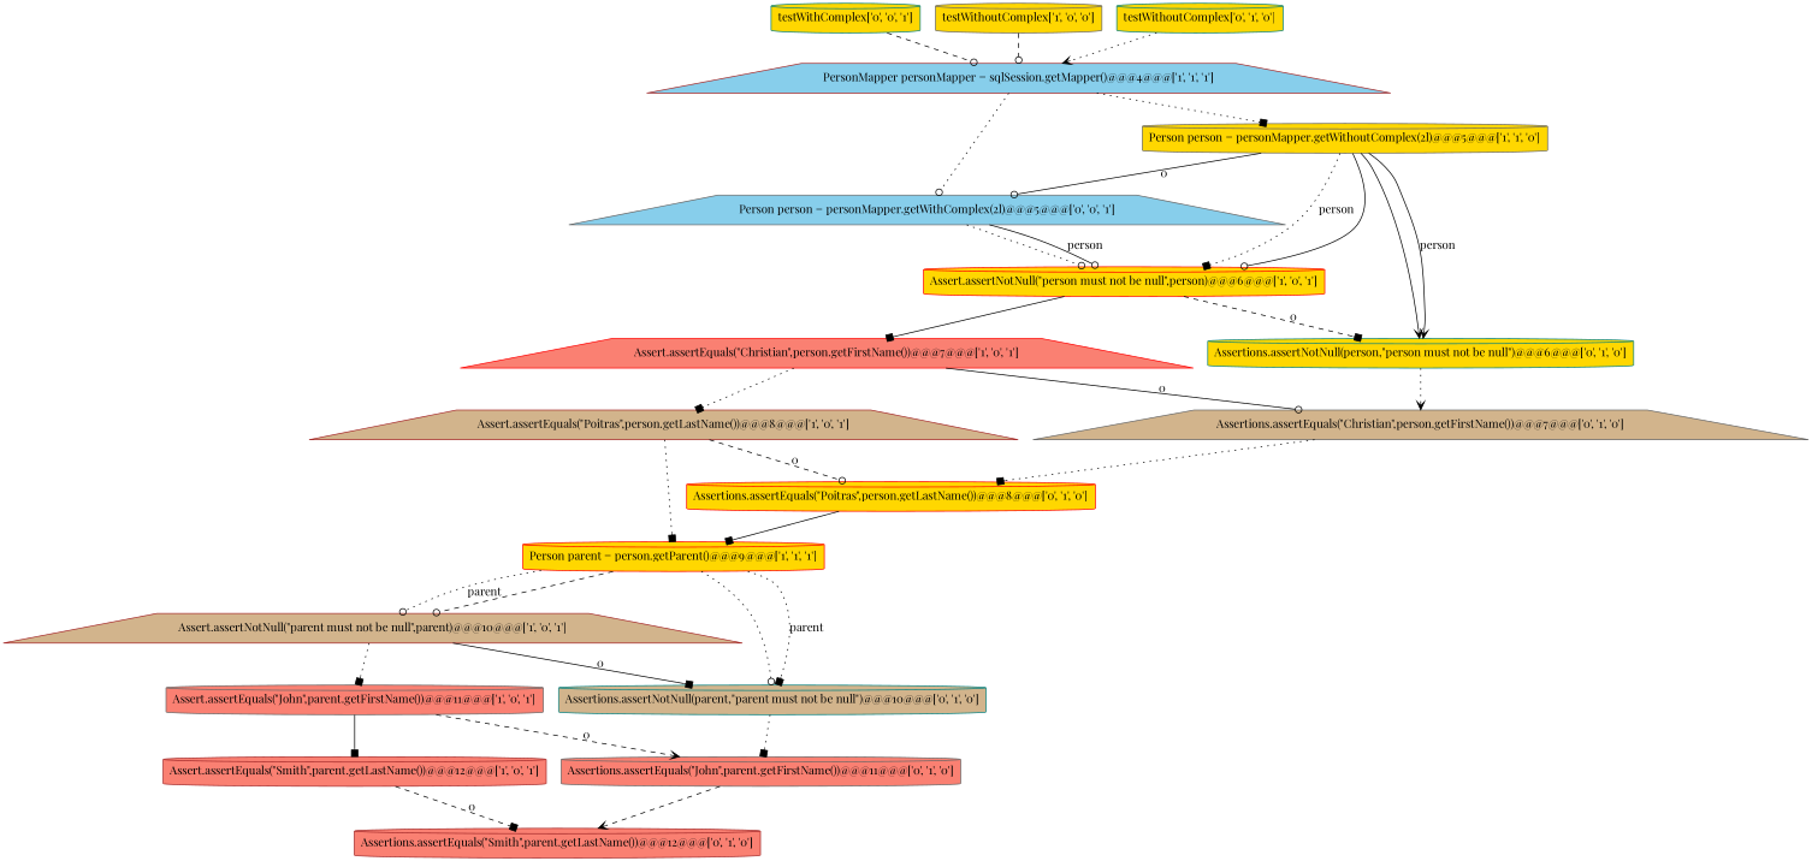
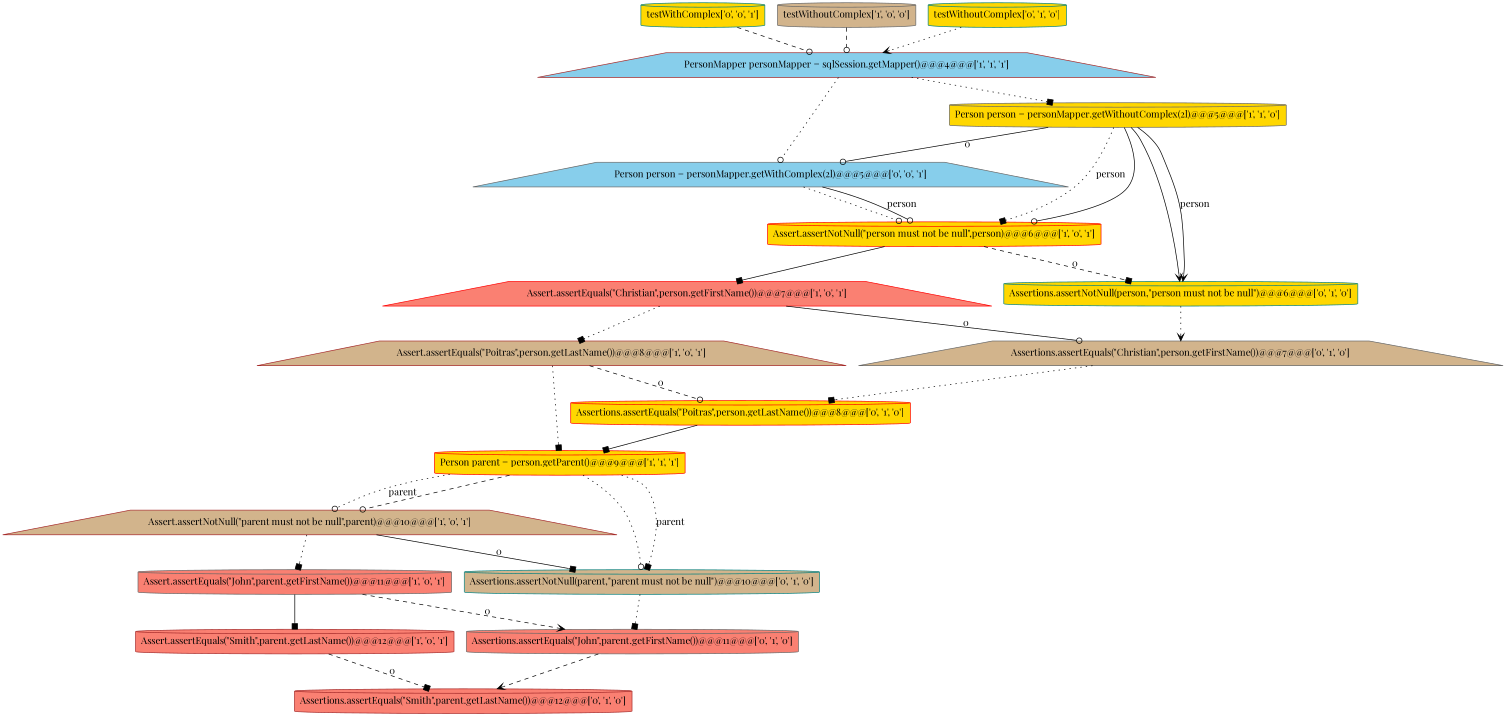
  digraph {
    fontname="Playfair Display"
    node [color=gray40 fillcolor=gold fontname="Playfair Display" shape=cylinder style=filled]
    edge [arrowhead=box fontname="Playfair Display" style=dotted]
    n1 [color=teal label="testWithComplex['0', '0', '1']"]
    n2 [color=brown fillcolor=skyblue label="PersonMapper personMapper = sqlSession.getMapper()@@@4@@@['1', '1', '1']" shape=trapezium]
    n3 [label="Person person = personMapper.getWithoutComplex(2l)@@@5@@@['1', '1', '0']"]
    n4 [fillcolor=skyblue label="Person person = personMapper.getWithComplex(2l)@@@5@@@['0', '0', '1']" shape=trapezium]
    n5 [fillcolor=salmon label="Assert.assertEquals(\"John\",parent.getFirstName())@@@11@@@['1', '0', '1']"]
    n6 [color=brown fillcolor=salmon label="Assert.assertEquals(\"Smith\",parent.getLastName())@@@12@@@['1', '0', '1']"]
    n7 [fillcolor=salmon label="Assertions.assertEquals(\"John\",parent.getFirstName())@@@11@@@['0', '1', '0']"]
    n8 [color=brown fillcolor=salmon label="Assertions.assertEquals(\"Smith\",parent.getLastName())@@@12@@@['0', '1', '0']"]
    n9 [color=red label="Assert.assertNotNull(\"person must not be null\",person)@@@6@@@['1', '0', '1']"]
    n10 [color=teal label="Assertions.assertNotNull(person,\"person must not be null\")@@@6@@@['0', '1', '0']"]
    n11 [color=red fillcolor=salmon label="Assert.assertEquals(\"Christian\",person.getFirstName())@@@7@@@['1', '0', '1']" shape=trapezium]
    n12 [fillcolor=tan label="Assertions.assertEquals(\"Christian\",person.getFirstName())@@@7@@@['0', '1', '0']" shape=trapezium]
-   n13 [label="testWithoutComplex['1', '0', '0']"]
+   n13 [fillcolor=tan label="testWithoutComplex['1', '0', '0']"]
    n14 [color=brown fillcolor=tan label="Assert.assertEquals(\"Poitras\",person.getLastName())@@@8@@@['1', '0', '1']" shape=trapezium]
    n15 [color=teal fillcolor=tan label="Assertions.assertNotNull(parent,\"parent must not be null\")@@@10@@@['0', '1', '0']"]
    n16 [color=red label="Assertions.assertEquals(\"Poitras\",person.getLastName())@@@8@@@['0', '1', '0']"]
    n17 [color=red label="Person parent = person.getParent()@@@9@@@['1', '1', '1']"]
    n18 [color=brown fillcolor=tan label="Assert.assertNotNull(\"parent must not be null\",parent)@@@10@@@['1', '0', '1']" shape=trapezium]
    n19 [color=teal label="testWithoutComplex['0', '1', '0']"]
    n1 -> n2 [arrowhead=odot style=dashed]
    n2 -> n3
    n2 -> n4 [arrowhead=odot]
    n3 -> n4 [arrowhead=odot label=0 style=solid]
    n3 -> n9 [label=person]
    n3 -> n9 [arrowhead=odot style=solid]
    n3 -> n10 [arrowhead=vee style=solid]
    n3 -> n10 [arrowhead=vee label=person style=solid]
    n4 -> n9 [arrowhead=odot]
    n4 -> n9 [arrowhead=odot label=person style=solid]
    n5 -> n6 [style=solid]
    n5 -> n7 [arrowhead=vee label=0 style=dashed]
    n6 -> n8 [label=0 style=dashed]
    n7 -> n8 [arrowhead=vee style=dashed]
    n9 -> n10 [label=0 style=dashed]
    n9 -> n11 [style=solid]
    n10 -> n12 [arrowhead=vee]
    n11 -> n12 [arrowhead=odot label=0 style=solid]
    n11 -> n14
    n12 -> n16
    n13 -> n2 [arrowhead=odot style=dashed]
    n14 -> n16 [arrowhead=odot label=0 style=dashed]
    n14 -> n17
    n15 -> n7
    n16 -> n17 [style=solid]
    n17 -> n15 [label=parent]
    n17 -> n15 [arrowhead=odot]
    n17 -> n18 [arrowhead=odot style=dashed]
    n17 -> n18 [arrowhead=odot label=parent]
    n18 -> n5
    n18 -> n15 [label=0 style=solid]
    n19 -> n2 [arrowhead=vee]
  }
